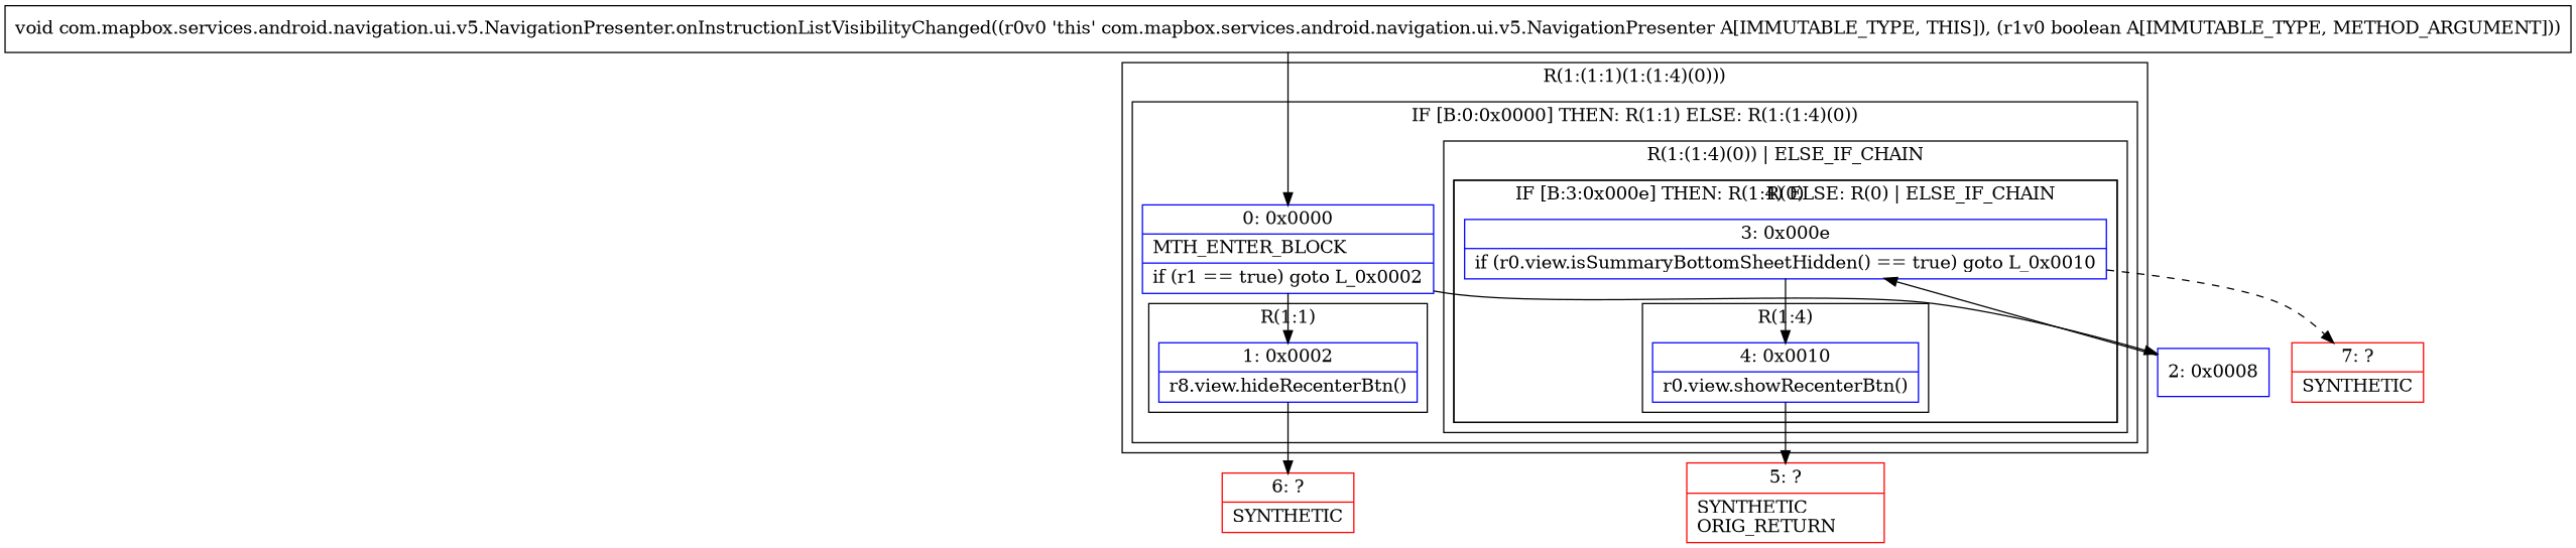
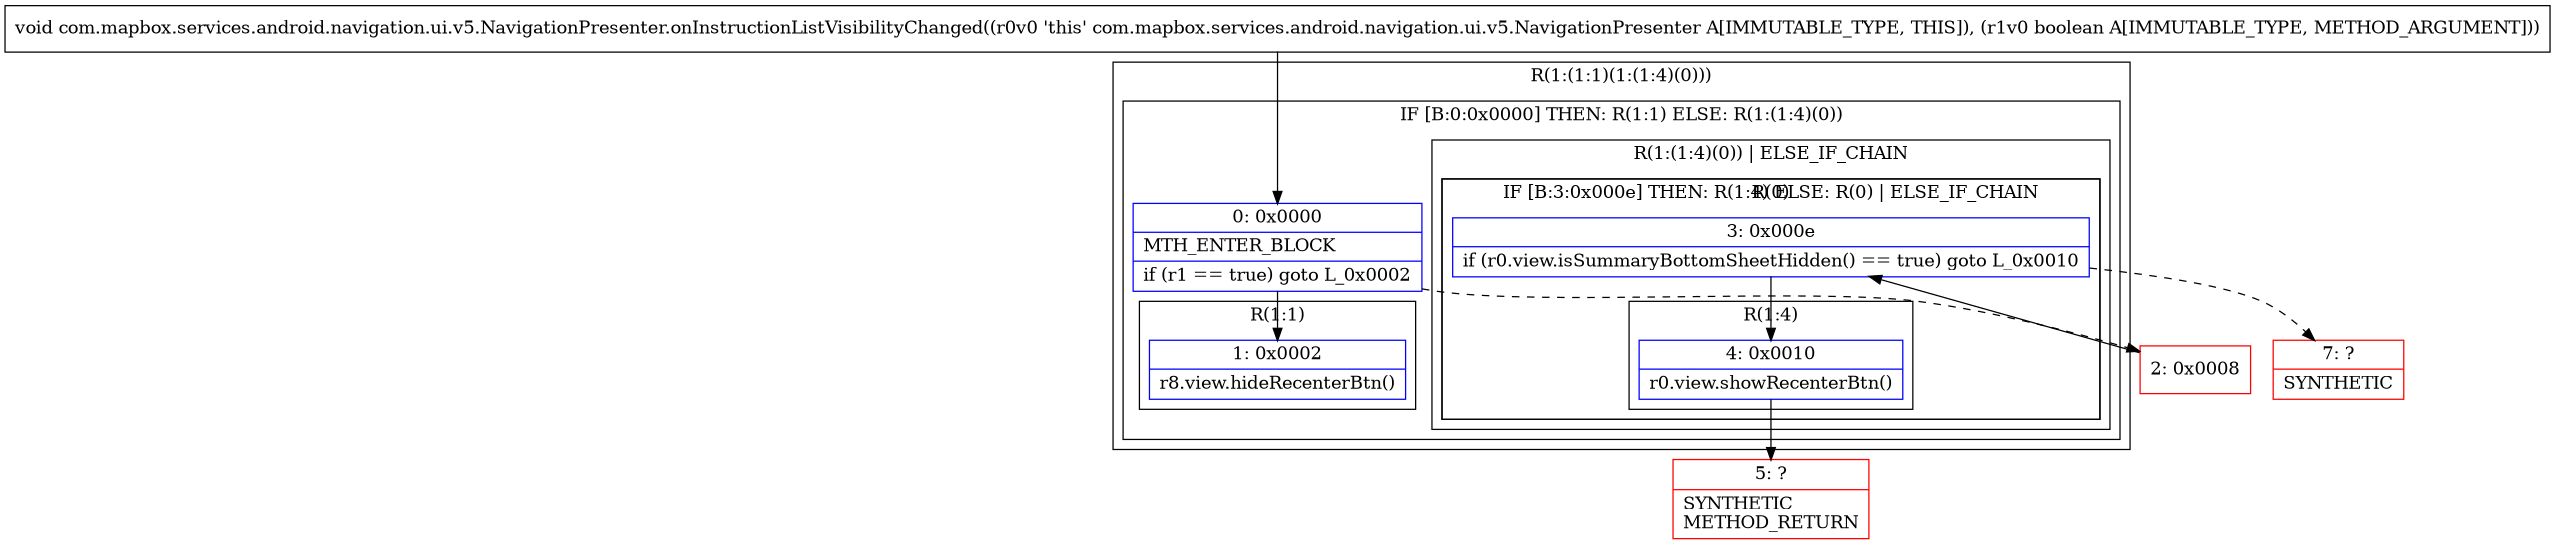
  digraph {
    node [color=blue shape=record]
    n1 [label="{1\:\ 0x0002|r8.view.hideRecenterBtn()\l}"]
    n2 [label="{4\:\ 0x0010|r0.view.showRecenterBtn()\l}"]
    n3 [label="{3\:\ 0x000e|if (r0.view.isSummaryBottomSheetHidden() == true) goto L_0x0010\l}"]
    n4 [label="{0\:\ 0x0000|MTH_ENTER_BLOCK\l|if (r1 == true) goto L_0x0002\l}"]
-   n5 [color=red label="{6\:\ ?|SYNTHETIC\l}"]
-   n6 [color=red label="{5\:\ ?|SYNTHETIC\lORIG_RETURN\l}"]
+   n6 [color=red label="{5\:\ ?|SYNTHETIC\lMETHOD_RETURN\l}"]
    n7 [color=red label="{7\:\ ?|SYNTHETIC\l}"]
-   n8 [label="{2\:\ 0x0008}"]
+   n8 [color=red label="{2\:\ 0x0008}"]
    n9 [label="{void com.mapbox.services.android.navigation.ui.v5.NavigationPresenter.onInstructionListVisibilityChanged((r0v0 'this' com.mapbox.services.android.navigation.ui.v5.NavigationPresenter A[IMMUTABLE_TYPE, THIS]), (r1v0 boolean A[IMMUTABLE_TYPE, METHOD_ARGUMENT])) }" color=""]
    subgraph cluster_1 {
      label="R(1:(1:1)(1:(1:4)(0)))"
      subgraph cluster_2 {
        label="IF [B:0:0x0000] THEN: R(1:1) ELSE: R(1:(1:4)(0))"
        n4
        subgraph cluster_3 {
          label="R(1:1)"
          n1
        }
        subgraph cluster_4 {
          label="R(1:(1:4)(0)) | ELSE_IF_CHAIN\l"
          subgraph cluster_5 {
            label="IF [B:3:0x000e] THEN: R(1:4) ELSE: R(0) | ELSE_IF_CHAIN\l"
            n3
            subgraph cluster_6 {
              label="R(1:4)"
              n2
            }
            subgraph cluster_7 {
              label="R(0)"
            }
          }
        }
      }
    }
-   n1 -> n5
    n2 -> n6
    n3 -> n2
    n3 -> n7 [style=dashed]
    n4 -> n1
-   n4 -> n8 [style=solid]
+   n4 -> n8 [style=dashed]
    n8 -> n3
    n9 -> n4
  }
